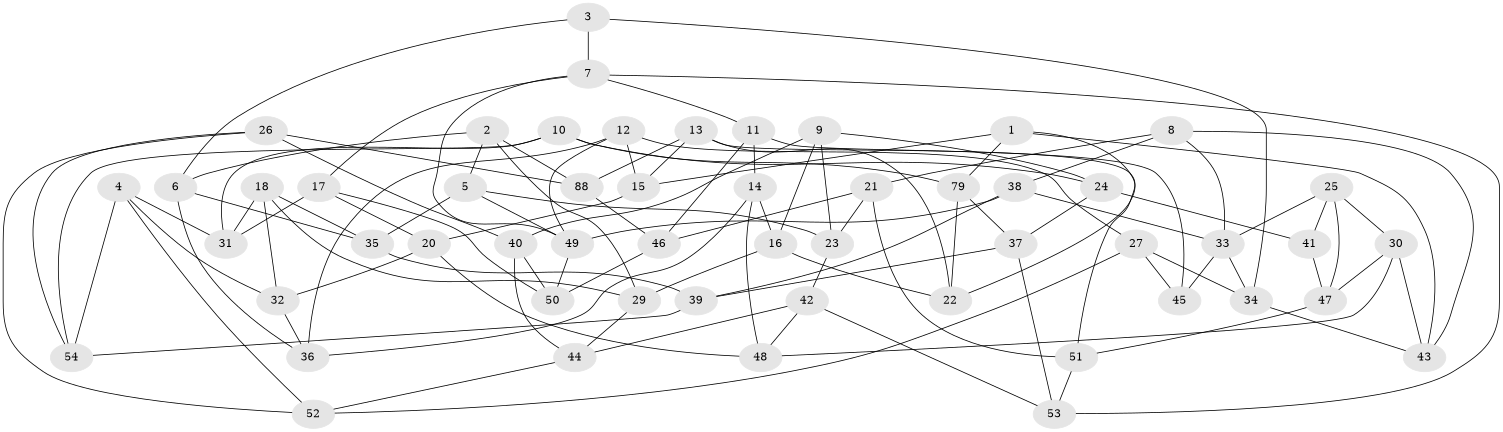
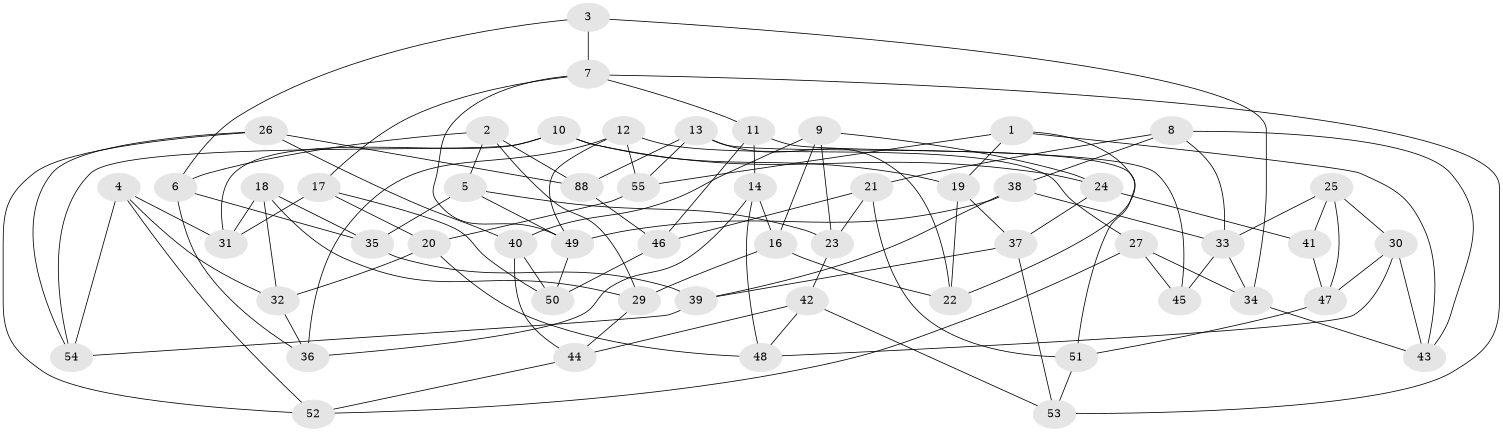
  graph {
    node [color=gray90 style=filled]
    1
-   15
-   19 [label=79]
+   15 [label=55]
+   19
    22
    43
    20
    37
    2
    5
    6
    n11 [label=88]
    29
    23
    35
    49
    36
    46
    44
    3
    7
    34
    53
    11
    17
    4
    31
    32
    52
    54
    42
    39
    50
    14
    45
    8
    21
    33
    38
    51
    9
    16
    24
    40
    41
    10
    48
    12
    27
    13
    18
    47
    25
    30
    26
    1 -- 15
    1 -- 19
    1 -- 22
    1 -- 43
    15 -- 20
    19 -- 22
    19 -- 37
    20 -- 32
    20 -- 48
    37 -- 53
    37 -- 39
    2 -- 5
    2 -- 6
    2 -- n11
    2 -- 29
    5 -- 23
    5 -- 35
    5 -- 49
    6 -- 35
    6 -- 36
    n11 -- 46
    29 -- 44
    23 -- 42
    35 -- 39
    49 -- 50
    46 -- 50
    44 -- 52
    3 -- 6
    3 -- 7
    3 -- 34
    7 -- 49
    7 -- 53
    7 -- 11
    7 -- 17
    34 -- 43
    11 -- 46
    11 -- 14
    11 -- 45
    17 -- 20
    17 -- 31
    17 -- 50
    4 -- 31
    4 -- 32
    4 -- 52
    4 -- 54
    32 -- 36
    42 -- 44
    42 -- 53
    42 -- 48
    39 -- 54
    14 -- 36
    14 -- 16
    14 -- 48
    8 -- 43
    8 -- 21
    8 -- 33
    8 -- 38
    21 -- 23
    21 -- 46
    21 -- 51
    33 -- 34
    33 -- 45
    38 -- 49
    38 -- 39
    38 -- 33
    51 -- 53
    9 -- 23
    9 -- 16
    9 -- 24
    9 -- 40
    16 -- 22
    16 -- 29
    24 -- 37
    24 -- 41
    40 -- 44
    40 -- 50
    41 -- 47
    10 -- 19
    10 -- 31
    10 -- 54
    10 -- 24
    12 -- 15
    12 -- 49
    12 -- 36
    12 -- 27
    27 -- 34
    27 -- 52
    27 -- 45
    13 -- 15
    13 -- 22
    13 -- n11
    13 -- 51
    18 -- 29
    18 -- 35
    18 -- 31
    18 -- 32
    47 -- 51
    25 -- 33
    25 -- 41
    25 -- 47
    25 -- 30
    30 -- 43
    30 -- 48
    30 -- 47
    26 -- n11
    26 -- 52
    26 -- 54
    26 -- 40
  }
